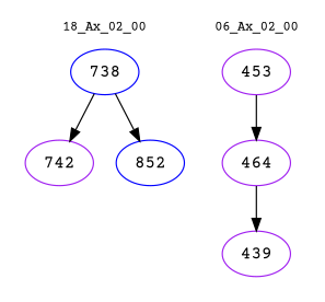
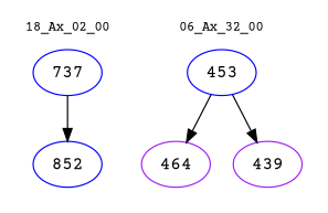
  digraph {
    fontname="Courier Prime"
    node [color=blue fontname="Courier Prime"]
    edge [color=black fontname="Courier Prime"]
-   n1 [label=738]
-   n2 [color=purple label=742]
+   n1 [label=737]
    n3 [label=852]
-   n4 [color=purple label=453]
+   n4 [label=453]
    n5 [color=purple label=464]
    n6 [color=purple label=439]
    subgraph cluster_1 {
      color=white
      fontsize=10
      label="18_Ax_02_00"
      n1
-     n2
      n3
    }
    subgraph cluster_2 {
      color=white
      fontsize=10
-     label="06_Ax_02_00"
+     label="06_Ax_32_00"
      n4
      n5
      n6
    }
-   n1 -> n2
    n1 -> n3
    n4 -> n5
-   n5 -> n6
+   n4 -> n6
  }
